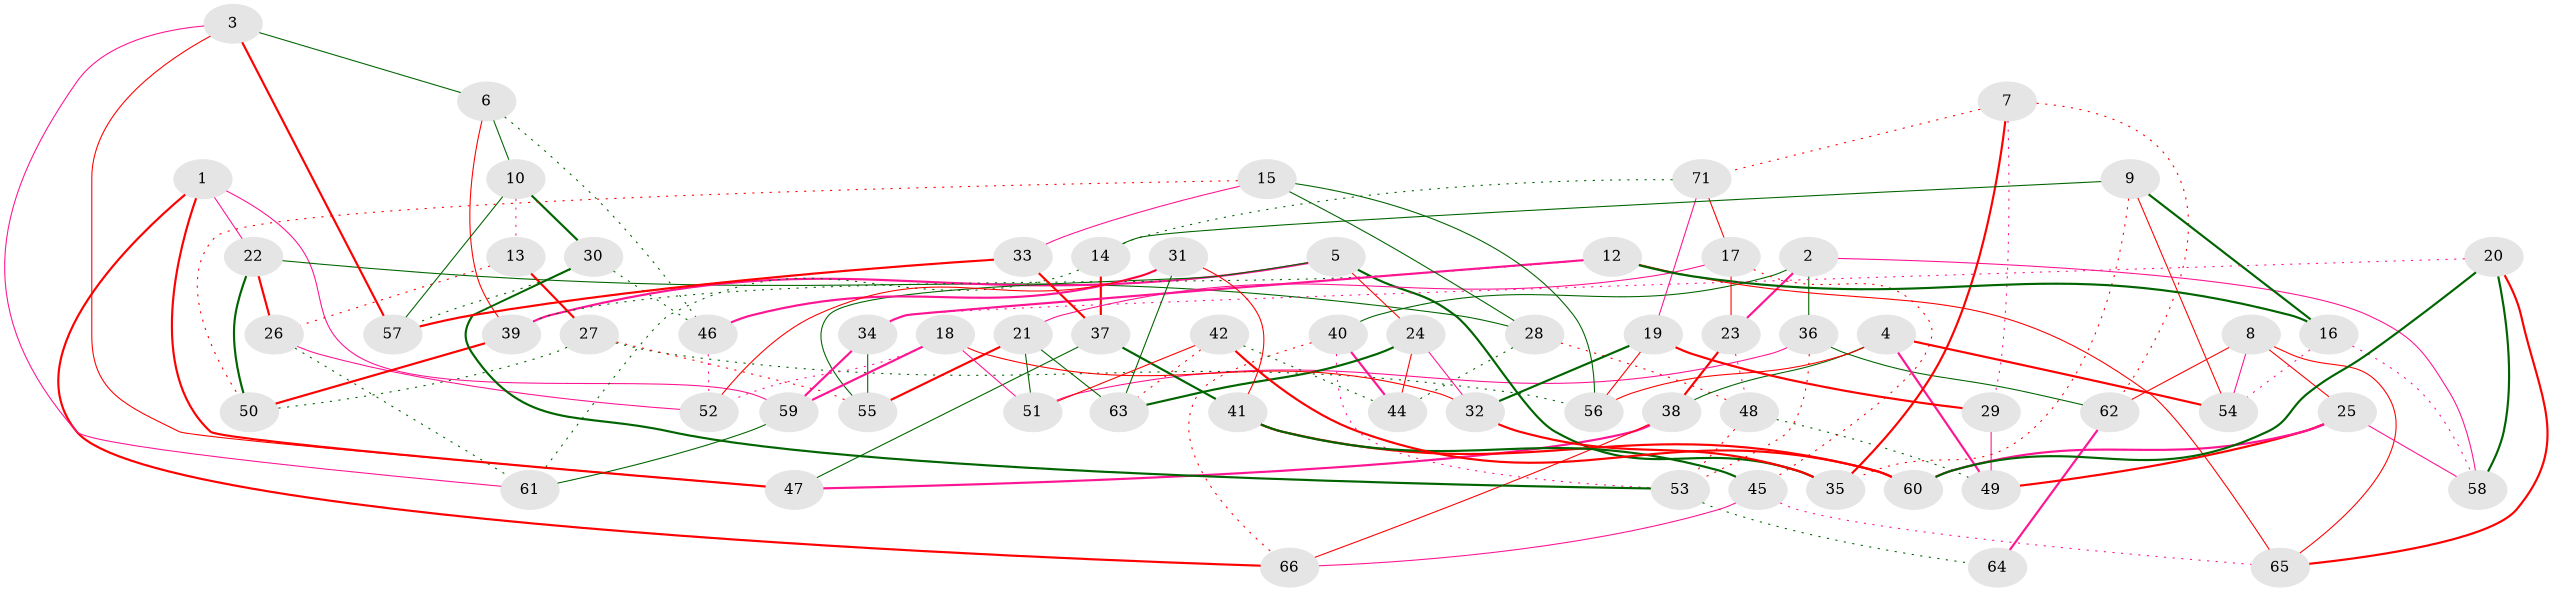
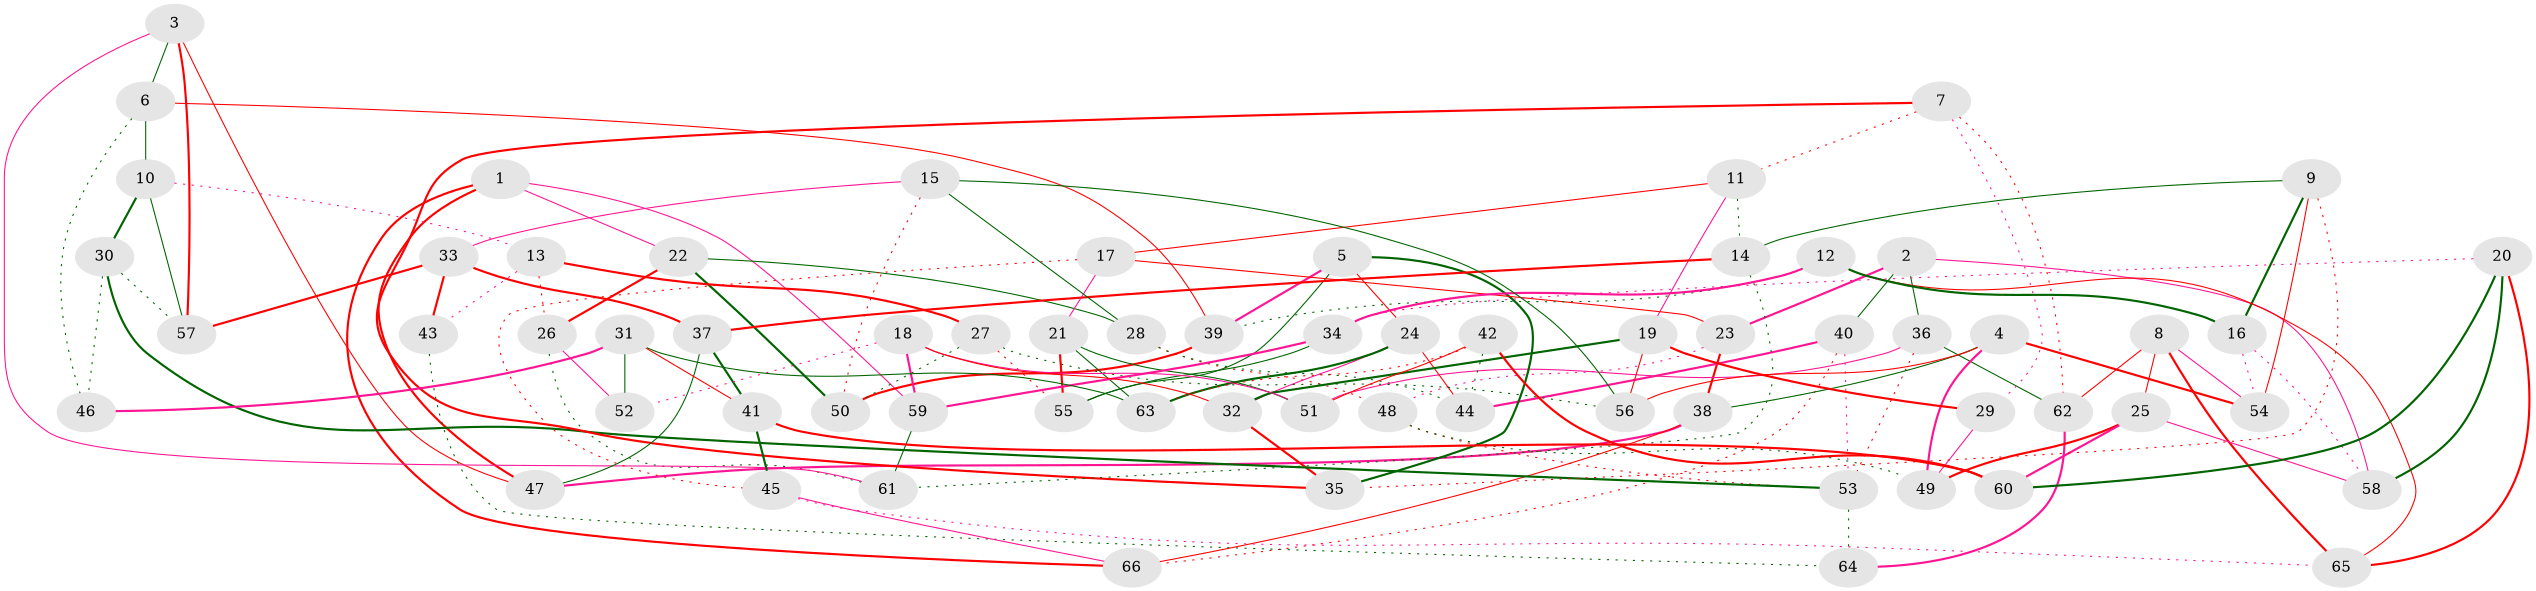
  graph {
    node [color=gray90 style=filled]
    edge [color=red style=solid]
    1
    22
    47
    59
    66
    26
    28
    50
    61
    2
    23
    36
    40
    58
    38
    48
    62
    51
    53
    44
    3
    6
    57
    39
    10
    46
    4
    49
    54
    56
    5
    24
    35
    55
    32
    63
    13
    30
    52
    7
-   11 [label=71]
+   11
    29
    14
    17
    19
    64
    8
    25
    65
    60
    9
    16
    37
    27
+   43
    21
    45
    12
    34
    41
    15
    33
    18
    20
    31
    42
    1 -- 22 [color=deeppink]
    1 -- 47 [style=bold]
    1 -- 59 [color=deeppink]
    1 -- 66 [style=bold]
    22 -- 26 [style=bold]
    22 -- 28 [color=darkgreen]
    22 -- 50 [color=darkgreen style=bold]
    59 -- 61 [color=darkgreen]
    26 -- 61 [color=darkgreen style=dotted]
    26 -- 52 [color=deeppink]
    28 -- 48 [style=dotted]
    28 -- 44 [color=darkgreen style=dotted]
    2 -- 23 [color=deeppink style=bold]
    2 -- 36 [color=darkgreen]
    2 -- 40 [color=darkgreen]
    2 -- 58 [color=deeppink]
    23 -- 38 [style=bold]
    23 -- 48 [color=deeppink style=dotted]
    36 -- 62 [color=darkgreen]
    36 -- 51 [color=deeppink]
    36 -- 53 [style=dotted]
    40 -- 66 [style=dotted]
    40 -- 53 [color=deeppink style=dotted]
    40 -- 44 [color=deeppink style=bold]
    38 -- 47 [color=deeppink style=bold]
    38 -- 66
    48 -- 53 [style=dotted]
    48 -- 49 [color=darkgreen style=dotted]
    62 -- 64 [color=deeppink style=bold]
    53 -- 64 [color=darkgreen style=dotted]
    3 -- 47
    3 -- 61 [color=deeppink]
    3 -- 6 [color=darkgreen]
    3 -- 57 [style=bold]
    6 -- 39
    6 -- 10 [color=darkgreen]
    6 -- 46 [color=darkgreen style=dotted]
    39 -- 50 [style=bold]
    10 -- 57 [color=darkgreen]
    10 -- 13 [color=deeppink style=dotted]
    10 -- 30 [color=darkgreen style=bold]
-   46 -- 52 [color=deeppink style=dotted]
    4 -- 38 [color=darkgreen]
    4 -- 49 [color=deeppink style=bold]
    4 -- 54 [style=bold]
    4 -- 56
    5 -- 39 [color=deeppink style=bold]
    5 -- 24
    5 -- 35 [color=darkgreen style=bold]
    5 -- 55 [color=darkgreen]
    24 -- 44
    24 -- 32 [color=deeppink]
    24 -- 63 [color=darkgreen style=bold]
    32 -- 35 [style=bold]
    13 -- 26 [style=dotted]
    13 -- 27 [style=bold]
+   13 -- 43 [color=deeppink style=dotted]
    30 -- 53 [color=darkgreen style=bold]
    30 -- 57 [color=darkgreen style=dotted]
    30 -- 46 [color=darkgreen style=dotted]
    7 -- 62 [style=dotted]
    7 -- 35 [style=bold]
    7 -- 11 [style=dotted]
    7 -- 29 [color=deeppink style=dotted]
    11 -- 14 [color=darkgreen style=dotted]
    11 -- 17
    11 -- 19 [color=deeppink]
    29 -- 49 [color=deeppink]
    14 -- 61 [color=darkgreen style=dotted]
    14 -- 37 [style=bold]
    17 -- 23
    17 -- 21 [color=deeppink]
    17 -- 45 [style=dotted]
    19 -- 56
    19 -- 32 [color=darkgreen style=bold]
    19 -- 29 [style=bold]
    8 -- 62
    8 -- 54 [color=deeppink]
    8 -- 25
-   8 -- 65
+   8 -- 65 [style=bold]
    25 -- 58 [color=deeppink]
    25 -- 49 [style=bold]
    25 -- 60 [color=deeppink style=bold]
    9 -- 54
    9 -- 35 [style=dotted]
    9 -- 14 [color=darkgreen]
    9 -- 16 [color=darkgreen style=bold]
    16 -- 58 [color=deeppink style=dotted]
    16 -- 54 [color=deeppink style=dotted]
    37 -- 47 [color=darkgreen]
    37 -- 41 [color=darkgreen style=bold]
    27 -- 50 [color=darkgreen style=dotted]
    27 -- 56 [color=darkgreen style=dotted]
    27 -- 55 [style=dotted]
+   43 -- 64 [color=darkgreen style=dotted]
    21 -- 51 [color=darkgreen]
    21 -- 55 [style=bold]
    21 -- 63 [color=darkgreen]
    45 -- 66 [color=deeppink]
    45 -- 65 [color=deeppink style=dotted]
    12 -- 39 [color=darkgreen style=dotted]
    12 -- 65
    12 -- 16 [color=darkgreen style=bold]
    12 -- 34 [color=deeppink style=bold]
    34 -- 59 [color=deeppink style=bold]
    34 -- 55 [color=darkgreen]
    41 -- 60 [style=bold]
    41 -- 45 [color=darkgreen style=bold]
    15 -- 28 [color=darkgreen]
    15 -- 50 [style=dotted]
    15 -- 56 [color=darkgreen]
    15 -- 33 [color=deeppink]
    33 -- 57 [style=bold]
    33 -- 37 [style=bold]
+   33 -- 43 [style=bold]
    18 -- 59 [color=deeppink style=bold]
    18 -- 51 [color=deeppink]
    18 -- 32
    18 -- 52 [color=deeppink style=dotted]
    20 -- 58 [color=darkgreen style=bold]
    20 -- 65 [style=bold]
    20 -- 60 [color=darkgreen style=bold]
    20 -- 34 [color=deeppink style=dotted]
    31 -- 46 [color=deeppink style=bold]
    31 -- 63 [color=darkgreen]
-   31 -- 52
+   31 -- 52 [color=darkgreen]
    31 -- 41
    42 -- 51
    42 -- 44 [color=darkgreen style=dotted]
    42 -- 63 [style=dotted]
    42 -- 60 [style=bold]
  }
